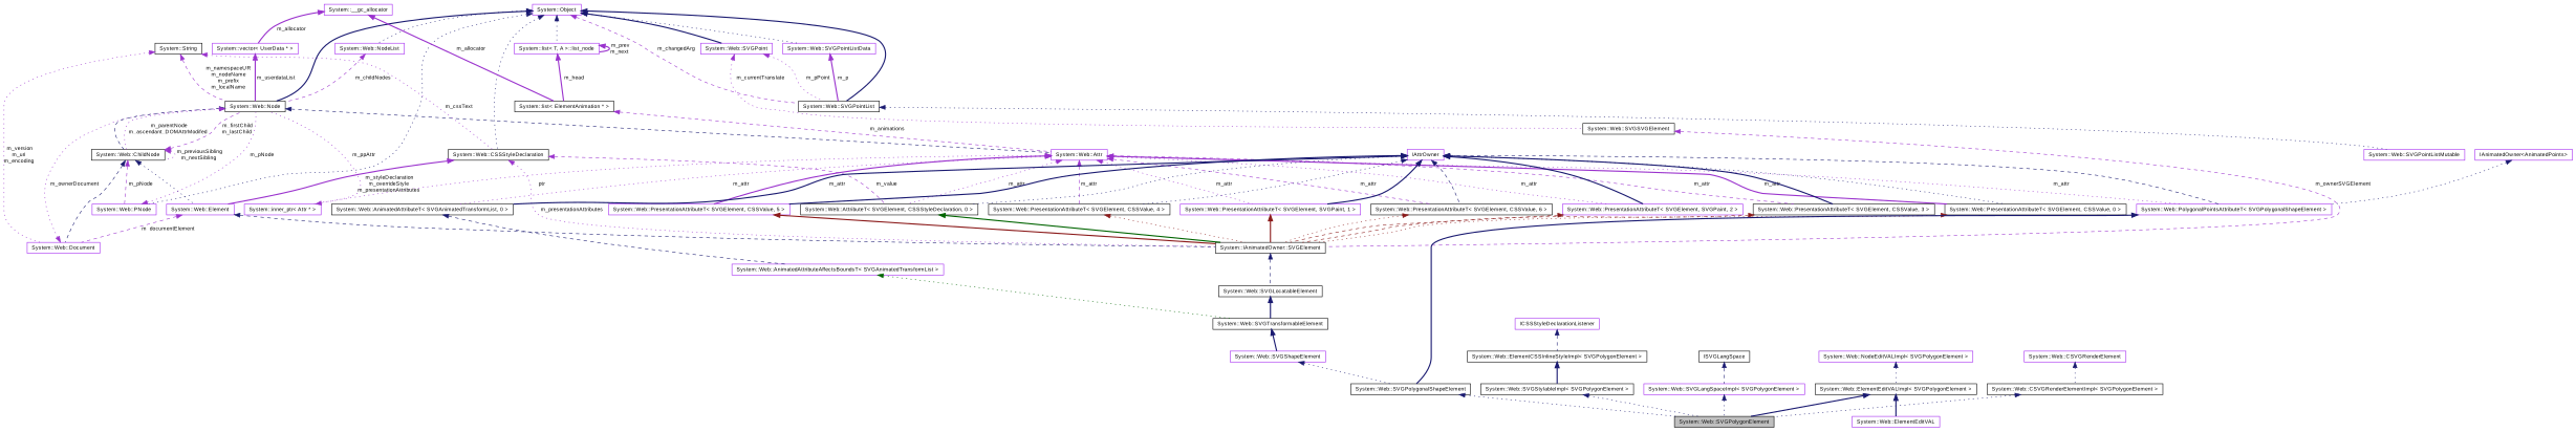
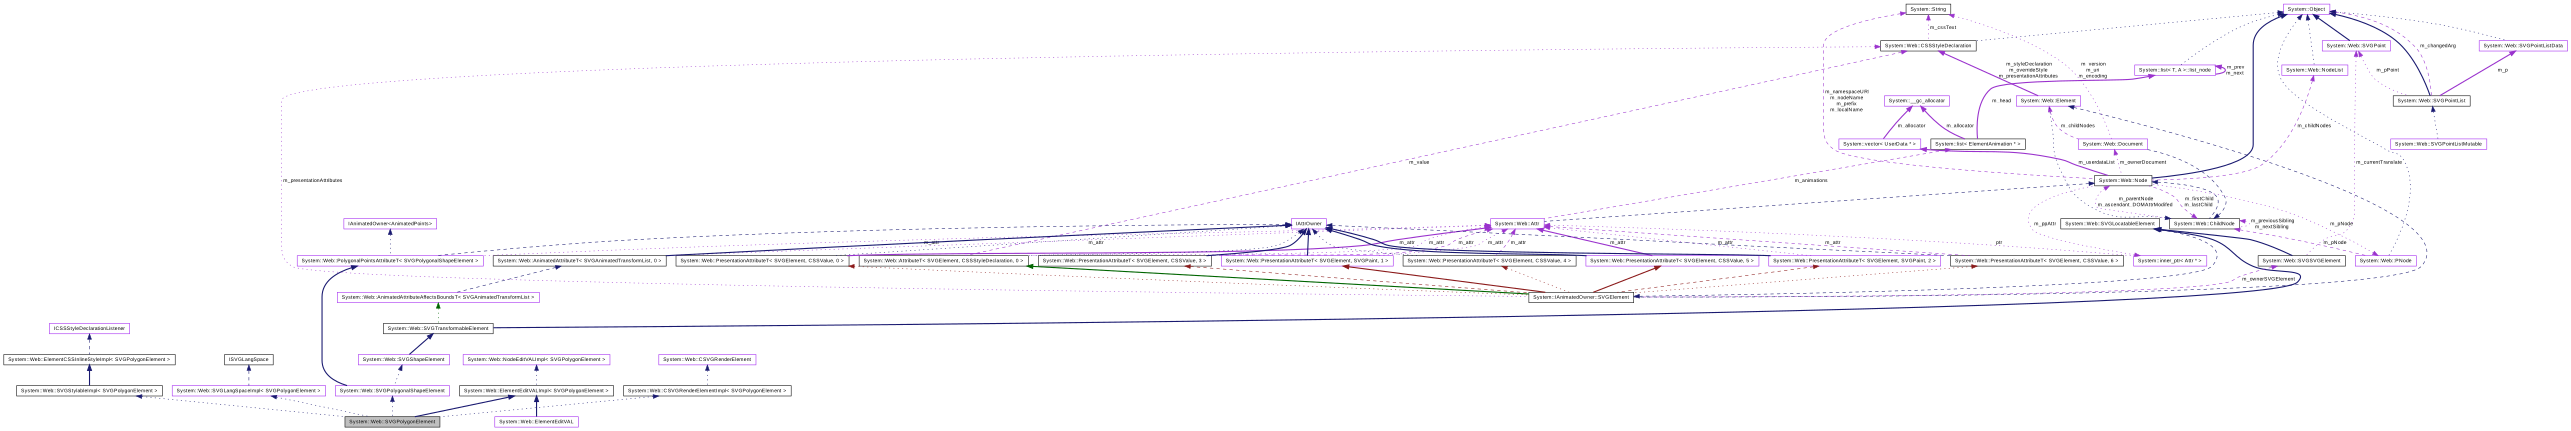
  digraph {
    fontname="Liberation Sans"
    rankdir=TB
    node [color=purple fillcolor=white fontname="Liberation Sans" fontsize=10 shape=record style=filled]
    edge [color=midnightblue dir=back fontname="Liberation Sans" fontsize=10 labelfontname=Helvetica labelfontsize=10 style=dotted]
    n1 [color=black fillcolor=grey75 fontcolor=black height=0.2 label="System::Web::SVGPolygonElement" width=0.4]
-   n2 [color=black height=0.2 label="System::Web::SVGPolygonalShapeElement" width=0.4]
+   n2 [height=0.2 label="System::Web::SVGPolygonalShapeElement" width=0.4]
    n3 [height=0.2 label="System::Web::SVGShapeElement" width=0.4]
    n4 [color=black height=0.2 label="System::Web::SVGTransformableElement" width=0.4]
    n5 [color=black height=0.2 label="System::Web::SVGLocatableElement" width=0.4]
    n6 [color=black height=0.2 label="System::Web::SVGSVGElement" width=0.4]
    n7 [color=black height=0.2 label="System::IAnimatedOwner::SVGElement" width=0.4]
    n8 [height=0.2 label="System::Web::Element" width=0.4]
    n9 [height=0.2 label="System::Web::Document" width=0.4]
    n10 [color=black height=0.2 label="System::Web::Node" width=0.4]
    n11 [color=black height=0.2 label="System::Web::ChildNode" width=0.4]
    n12 [height=0.2 label="System::Web::PNode" width=0.4]
    n13 [height=0.2 label="System::Web::Attr" width=0.4]
    n14 [height=0.2 label="System::inner_ptr\< Attr * \>" width=0.4]
    n15 [color=black height=0.2 label="System::Web::AttributeT\< SVGElement, CSSStyleDeclaration, 0 \>" width=0.4]
    n16 [color=black height=0.2 label="System::Web::PresentationAttributeT\< SVGElement, CSSValue, 0 \>" width=0.4]
    n17 [height=0.2 label="System::Web::PresentationAttributeT\< SVGElement, SVGPaint, 1 \>" width=0.4]
    n18 [height=0.2 label="System::Web::PresentationAttributeT\< SVGElement, SVGPaint, 2 \>" width=0.4]
    n19 [color=black height=0.2 label="System::Web::PresentationAttributeT\< SVGElement, CSSValue, 3 \>" width=0.4]
    n20 [color=black height=0.2 label="System::Web::PresentationAttributeT\< SVGElement, CSSValue, 4 \>" width=0.4]
    n21 [height=0.2 label="System::Web::PresentationAttributeT\< SVGElement, CSSValue, 5 \>" width=0.4]
    n22 [color=black height=0.2 label="System::Web::PresentationAttributeT\< SVGElement, CSSValue, 6 \>" width=0.4]
    n23 [color=black height=0.2 label="System::Web::AnimatedAttributeT\< SVGAnimatedTransformList, 0 \>" width=0.4]
    n24 [height=0.2 label="System::Web::PolygonalPointsAttributeT\< SVGPolygonalShapeElement \>" width=0.4]
    n25 [height=0.2 label="System::Object" width=0.4]
    n26 [height=0.2 label="System::Web::NodeList" width=0.4]
    n27 [height=0.2 label="System::list\< T, A \>::list_node" width=0.4]
    n28 [color=black height=0.2 label="System::Web::CSSStyleDeclaration" width=0.4]
    n29 [height=0.2 label="System::Web::SVGPoint" width=0.4]
    n30 [color=black height=0.2 label="System::Web::SVGPointList" width=0.4]
    n31 [height=0.2 label="System::Web::SVGPointListData" width=0.4]
    n32 [color=black height=0.2 label="System::list\< ElementAnimation * \>" width=0.4]
    n33 [height=0.2 label="System::Web::SVGPointListMutable" width=0.4]
    n34 [color=black height=0.2 label="System::String" width=0.4]
    n35 [height=0.2 label="System::vector\< UserData * \>" width=0.4]
    n36 [height=0.2 label="System::__gc_allocator" width=0.4]
    n37 [height=0.2 label="System::Web::AnimatedAttributeAffectsBoundsT\< SVGAnimatedTransformList \>" width=0.4]
    n38 [height=0.2 label=IAttrOwner width=0.4]
    n39 [height=0.2 label="IAnimatedOwner\<AnimatedPoints\>" width=0.4]
    n40 [color=black height=0.2 label="System::Web::SVGStylableImpl\< SVGPolygonElement \>" width=0.4]
    n41 [color=black height=0.2 label="System::Web::ElementCSSInlineStyleImpl\< SVGPolygonElement \>" width=0.4]
    n42 [height=0.2 label=ICSSStyleDeclarationListener width=0.4]
    n43 [height=0.2 label="System::Web::SVGLangSpaceImpl\< SVGPolygonElement \>" width=0.4]
    n44 [color=black height=0.2 label=ISVGLangSpace width=0.4]
    n45 [color=black height=0.2 label="System::Web::ElementEditVALImpl\< SVGPolygonElement \>" width=0.4]
    n46 [height=0.2 label="System::Web::ElementEditVAL" width=0.4]
    n47 [height=0.2 label="System::Web::NodeEditVALImpl\< SVGPolygonElement \>" width=0.4]
    n48 [color=black height=0.2 label="System::Web::CSVGRenderElementImpl\< SVGPolygonElement \>" width=0.4]
    n49 [height=0.2 label="System::Web::CSVGRenderElement" width=0.4]
    n2 -> n1
    n3 -> n2
    n4 -> n3 [style=bold]
    n5 -> n4 [style=bold]
+   n5 -> n6 [style=bold]
    n6 -> n7 [color=darkorchid3 label=" m_ownerSVGElement" style=dashed]
    n7 -> n5 [style=dashed]
    n8 -> n7 [style=dashed]
-   n8 -> n9 [color=darkorchid3 label=" m_documentElement" style=dashed]
+   n8 -> n9 [color=darkorchid3 label=" m_childNodes" style=dashed]
    n9 -> n10 [color=darkorchid3 label=" m_ownerDocument"]
    n10 -> n11 [style=dashed]
    n10 -> n11 [color=darkorchid3 label=" m_parentNode\nm_ascendant_DOMAttrModifed"]
    n10 -> n13 [style=dashed]
    n11 -> n8
    n11 -> n9 [style=dashed]
    n11 -> n10 [color=darkorchid3 label=" m_firstChild\nm_lastChild" style=dashed]
    n11 -> n11 [color=darkorchid3 label=" m_previousSibling\nm_nextSibling"]
    n11 -> n12 [color=darkorchid3 label=" m_pNode" style=dashed]
    n12 -> n10 [color=darkorchid3 label=" m_pNode"]
    n13 -> n14 [color=darkorchid3 label=" ptr"]
    n13 -> n15 [color=darkorchid3 label=" m_attr"]
    n13 -> n16 [color=darkorchid3 label=" m_attr" style=bold]
    n13 -> n17 [color=darkorchid3 label=" m_attr"]
    n13 -> n18 [color=darkorchid3 label=" m_attr"]
    n13 -> n19 [color=darkorchid3 label=" m_attr" style=dashed]
    n13 -> n20 [color=darkorchid3 label=" m_attr" style=dashed]
    n13 -> n21 [color=darkorchid3 label=" m_attr" style=bold]
    n13 -> n22 [color=darkorchid3 label=" m_attr" style=dashed]
    n13 -> n23 [color=darkorchid3 label=" m_attr"]
    n13 -> n24 [color=darkorchid3 label=" m_attr"]
    n14 -> n10 [color=darkorchid3 label=" m_ppAttr"]
    n15 -> n7 [color=darkgreen style=bold]
    n16 -> n7 [color=firebrick4]
    n17 -> n7 [color=firebrick4 style=bold]
    n18 -> n7 [color=firebrick4 style=dashed]
    n19 -> n7 [color=firebrick4 style=dashed]
    n20 -> n7 [color=firebrick4]
    n21 -> n7 [color=firebrick4 style=bold]
    n22 -> n7 [color=firebrick4]
    n23 -> n37 [style=dashed]
    n24 -> n2 [style=bold]
    n25 -> n10 [style=bold]
    n25 -> n12
    n25 -> n26
    n25 -> n27
    n25 -> n28
    n25 -> n29 [style=bold]
    n25 -> n30 [style=bold]
    n25 -> n30 [color=darkorchid3 label=" m_changedArg" style=dashed]
    n25 -> n31
    n26 -> n10 [color=darkorchid3 label=" m_childNodes" style=dashed]
    n27 -> n27 [color=darkorchid3 label=" m_prev\nm_next" style=bold]
    n27 -> n32 [color=darkorchid3 label=" m_head" style=bold]
    n28 -> n7 [color=darkorchid3 label=" m_presentationAttributes"]
    n28 -> n8 [color=darkorchid3 label=" m_styleDeclaration\nm_overrideStyle\nm_presentationAttributes" style=bold]
    n28 -> n15 [color=darkorchid3 label=" m_value" style=dashed]
    n29 -> n6 [color=darkorchid3 label=" m_currentTranslate"]
    n29 -> n30 [color=darkorchid3 label=" m_pPoint"]
    n30 -> n33
    n31 -> n30 [color=darkorchid3 label=" m_p" style=bold]
    n32 -> n13 [color=darkorchid3 label=" m_animations" style=dashed]
    n34 -> n9 [color=darkorchid3 label=" m_version\nm_uri\nm_encoding"]
    n34 -> n10 [color=darkorchid3 label=" m_namespaceURI\nm_nodeName\nm_prefix\nm_localName" style=dashed]
    n34 -> n28 [color=darkorchid3 label=" m_cssText"]
    n35 -> n10 [color=darkorchid3 label=" m_userdataList" style=bold]
    n36 -> n32 [color=darkorchid3 label=" m_allocator" style=bold]
    n36 -> n35 [color=darkorchid3 label=" m_allocator" style=bold]
    n37 -> n4 [color=darkgreen]
    n38 -> n15
    n38 -> n16
    n38 -> n17 [style=bold]
    n38 -> n18 [style=bold]
    n38 -> n19 [style=bold]
    n38 -> n20
    n38 -> n21 [style=bold]
    n38 -> n22 [style=dashed]
    n38 -> n23 [style=bold]
    n38 -> n24 [style=dashed]
    n39 -> n24
    n40 -> n1
    n41 -> n40 [style=bold]
    n42 -> n41 [style=dashed]
    n43 -> n1
    n44 -> n43 [style=dashed]
    n45 -> n1 [style=bold]
    n45 -> n46 [style=bold]
    n47 -> n45
    n48 -> n1
    n49 -> n48
  }
